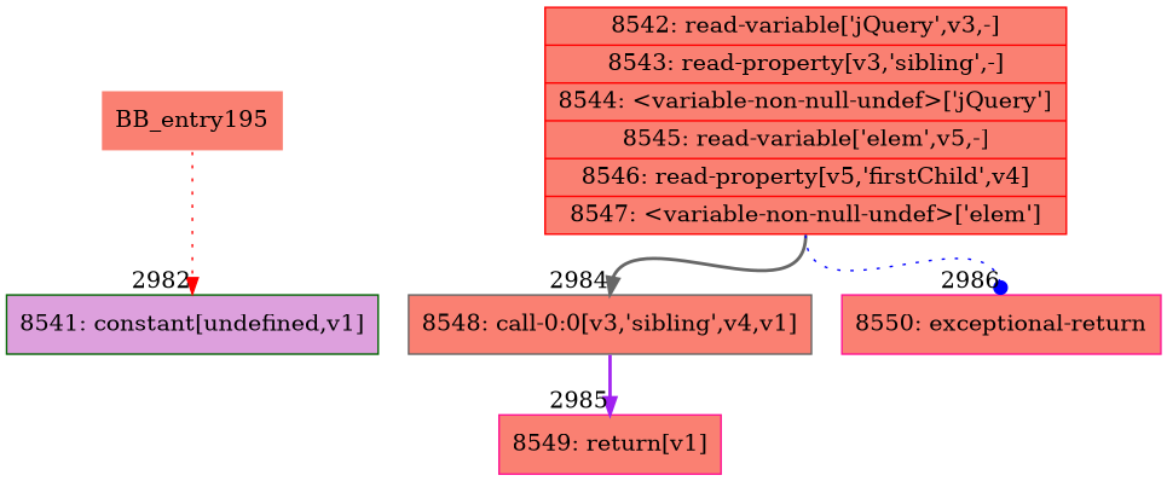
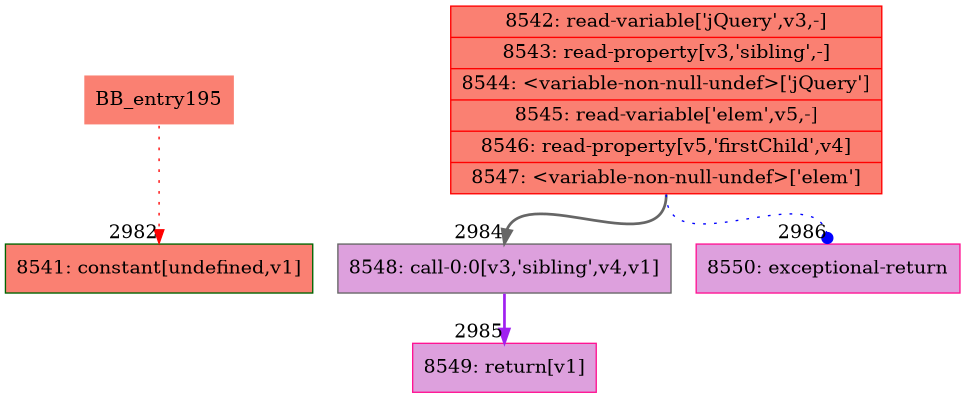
  digraph {
    rankdir=TD
    node [color=red fillcolor=plum shape=record style=filled]
    edge [arrowhead=normal headport=n style=dotted tailport=s]
    BB_entry195 [fillcolor=salmon shape=none]
-   n2 [color=darkgreen label="{8541: constant[undefined,v1]}"]
+   n2 [color=darkgreen fillcolor=salmon label="{8541: constant[undefined,v1]}"]
    n3 [fillcolor=salmon label="{8542: read-variable['jQuery',v3,-]|8543: read-property[v3,'sibling',-]|8544: \<variable-non-null-undef\>['jQuery']|8545: read-variable['elem',v5,-]|8546: read-property[v5,'firstChild',v4]|8547: \<variable-non-null-undef\>['elem']}"]
-   n4 [color=gray40 fillcolor=salmon label="{8548: call-0:0[v3,'sibling',v4,v1]}"]
-   n5 [color=deeppink fillcolor=salmon label="{8550: exceptional-return}"]
-   n6 [color=deeppink fillcolor=salmon label="{8549: return[v1]}"]
+   n4 [color=gray40 label="{8548: call-0:0[v3,'sibling',v4,v1]}"]
+   n5 [color=deeppink label="{8550: exceptional-return}"]
+   n6 [color=deeppink label="{8549: return[v1]}"]
    BB_entry195 -> n2 [color=red headlabel="    2982"]
    n3 -> n4 [color=gray40 headlabel="      2984" style=bold]
    n3 -> n5 [arrowhead=dot color=blue headlabel="      2986"]
    n4 -> n6 [color=purple headlabel="      2985" style=bold]
  }
